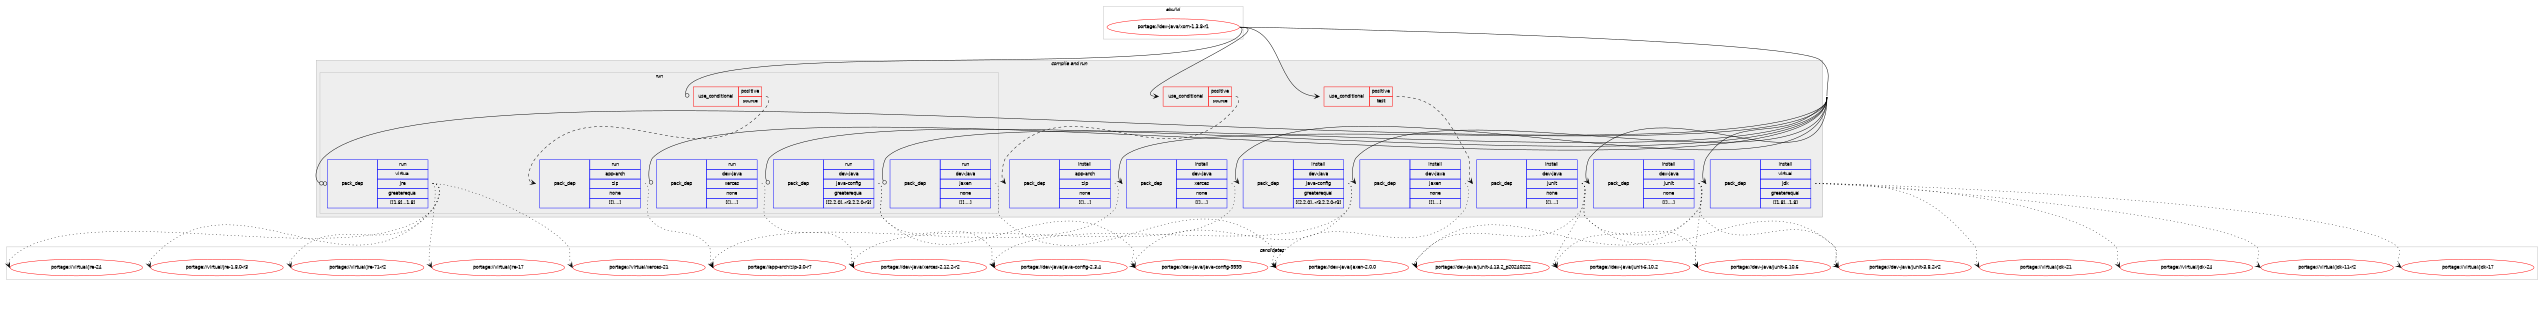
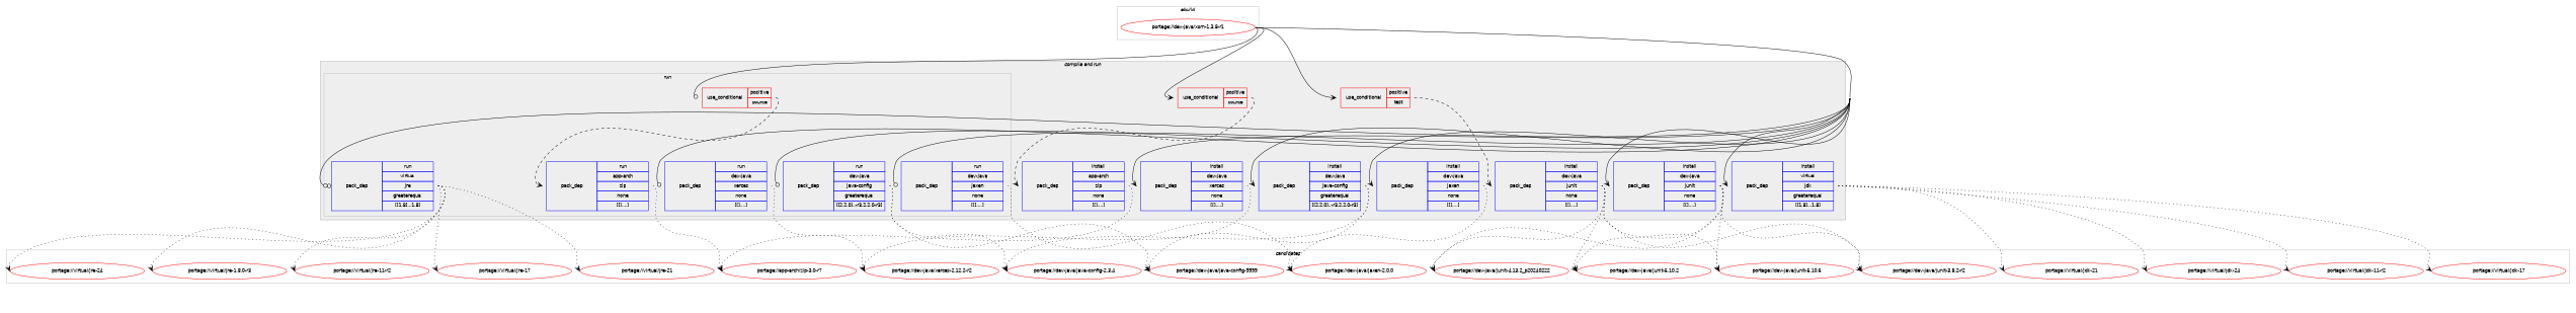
  digraph {
    compound=true
    concentrate=true
    fontname=Helvetica
    fontsize=10
    newrank=true
    rankdir=TB
    ranksep=1.5
    node [color=red fontname=Helvetica fontsize=10]
    edge [arrowhead=vee headport=w style=dotted tailport=e weight=100]
    n1 [label="portage://dev-java/xom-1.3.8-r1" width=4]
    n2 [color=blue label=<<TABLE BORDER="0" CELLBORDER="1" CELLSPACING="0" CELLPADDING="4" WIDTH="220"><TR><TD ROWSPAN="6" CELLPADDING="30">pack_dep</TD></TR><TR><TD WIDTH="110">install</TD></TR><TR><TD>app-arch</TD></TR><TR><TD>zip</TD></TR><TR><TD>none</TD></TR><TR><TD>[[],,,,]</TD></TR></TABLE>> shape=none]
    n3 [label=<<TABLE BORDER="0" CELLBORDER="1" CELLSPACING="0" CELLPADDING="4"><TR><TD ROWSPAN="3" CELLPADDING="10">use_conditional</TD></TR><TR><TD>positive</TD></TR><TR><TD>source</TD></TR></TABLE>> shape=none]
    n4 [color=blue label=<<TABLE BORDER="0" CELLBORDER="1" CELLSPACING="0" CELLPADDING="4" WIDTH="220"><TR><TD ROWSPAN="6" CELLPADDING="30">pack_dep</TD></TR><TR><TD WIDTH="110">install</TD></TR><TR><TD>dev-java</TD></TR><TR><TD>junit</TD></TR><TR><TD>none</TD></TR><TR><TD>[[],,,,]</TD></TR></TABLE>> shape=none]
    n5 [label=<<TABLE BORDER="0" CELLBORDER="1" CELLSPACING="0" CELLPADDING="4"><TR><TD ROWSPAN="3" CELLPADDING="10">use_conditional</TD></TR><TR><TD>positive</TD></TR><TR><TD>test</TD></TR></TABLE>> shape=none]
    n6 [color=blue label=<<TABLE BORDER="0" CELLBORDER="1" CELLSPACING="0" CELLPADDING="4" WIDTH="220"><TR><TD ROWSPAN="6" CELLPADDING="30">pack_dep</TD></TR><TR><TD WIDTH="110">install</TD></TR><TR><TD>dev-java</TD></TR><TR><TD>java-config</TD></TR><TR><TD>greaterequal</TD></TR><TR><TD>[[2,2,0],,-r3,2.2.0-r3]</TD></TR></TABLE>> shape=none]
    n7 [color=blue label=<<TABLE BORDER="0" CELLBORDER="1" CELLSPACING="0" CELLPADDING="4" WIDTH="220"><TR><TD ROWSPAN="6" CELLPADDING="30">pack_dep</TD></TR><TR><TD WIDTH="110">install</TD></TR><TR><TD>dev-java</TD></TR><TR><TD>jaxen</TD></TR><TR><TD>none</TD></TR><TR><TD>[[],,,,]</TD></TR></TABLE>> shape=none]
    n8 [color=blue label=<<TABLE BORDER="0" CELLBORDER="1" CELLSPACING="0" CELLPADDING="4" WIDTH="220"><TR><TD ROWSPAN="6" CELLPADDING="30">pack_dep</TD></TR><TR><TD WIDTH="110">install</TD></TR><TR><TD>dev-java</TD></TR><TR><TD>junit</TD></TR><TR><TD>none</TD></TR><TR><TD>[[],,,,]</TD></TR></TABLE>> shape=none]
    n9 [color=blue label=<<TABLE BORDER="0" CELLBORDER="1" CELLSPACING="0" CELLPADDING="4" WIDTH="220"><TR><TD ROWSPAN="6" CELLPADDING="30">pack_dep</TD></TR><TR><TD WIDTH="110">install</TD></TR><TR><TD>dev-java</TD></TR><TR><TD>xerces</TD></TR><TR><TD>none</TD></TR><TR><TD>[[],,,,]</TD></TR></TABLE>> shape=none]
    n10 [color=blue label=<<TABLE BORDER="0" CELLBORDER="1" CELLSPACING="0" CELLPADDING="4" WIDTH="220"><TR><TD ROWSPAN="6" CELLPADDING="30">pack_dep</TD></TR><TR><TD WIDTH="110">install</TD></TR><TR><TD>virtual</TD></TR><TR><TD>jdk</TD></TR><TR><TD>greaterequal</TD></TR><TR><TD>[[1,8],,,1.8]</TD></TR></TABLE>> shape=none]
    n11 [color=blue label=<<TABLE BORDER="0" CELLBORDER="1" CELLSPACING="0" CELLPADDING="4" WIDTH="220"><TR><TD ROWSPAN="6" CELLPADDING="30">pack_dep</TD></TR><TR><TD WIDTH="110">run</TD></TR><TR><TD>app-arch</TD></TR><TR><TD>zip</TD></TR><TR><TD>none</TD></TR><TR><TD>[[],,,,]</TD></TR></TABLE>> shape=none]
    n12 [label=<<TABLE BORDER="0" CELLBORDER="1" CELLSPACING="0" CELLPADDING="4"><TR><TD ROWSPAN="3" CELLPADDING="10">use_conditional</TD></TR><TR><TD>positive</TD></TR><TR><TD>source</TD></TR></TABLE>> shape=none]
    n13 [color=blue label=<<TABLE BORDER="0" CELLBORDER="1" CELLSPACING="0" CELLPADDING="4" WIDTH="220"><TR><TD ROWSPAN="6" CELLPADDING="30">pack_dep</TD></TR><TR><TD WIDTH="110">run</TD></TR><TR><TD>dev-java</TD></TR><TR><TD>java-config</TD></TR><TR><TD>greaterequal</TD></TR><TR><TD>[[2,2,0],,-r3,2.2.0-r3]</TD></TR></TABLE>> shape=none]
    n14 [color=blue label=<<TABLE BORDER="0" CELLBORDER="1" CELLSPACING="0" CELLPADDING="4" WIDTH="220"><TR><TD ROWSPAN="6" CELLPADDING="30">pack_dep</TD></TR><TR><TD WIDTH="110">run</TD></TR><TR><TD>dev-java</TD></TR><TR><TD>jaxen</TD></TR><TR><TD>none</TD></TR><TR><TD>[[],,,,]</TD></TR></TABLE>> shape=none]
    n15 [color=blue label=<<TABLE BORDER="0" CELLBORDER="1" CELLSPACING="0" CELLPADDING="4" WIDTH="220"><TR><TD ROWSPAN="6" CELLPADDING="30">pack_dep</TD></TR><TR><TD WIDTH="110">run</TD></TR><TR><TD>dev-java</TD></TR><TR><TD>xerces</TD></TR><TR><TD>none</TD></TR><TR><TD>[[],,,,]</TD></TR></TABLE>> shape=none]
    n16 [color=blue label=<<TABLE BORDER="0" CELLBORDER="1" CELLSPACING="0" CELLPADDING="4" WIDTH="220"><TR><TD ROWSPAN="6" CELLPADDING="30">pack_dep</TD></TR><TR><TD WIDTH="110">run</TD></TR><TR><TD>virtual</TD></TR><TR><TD>jre</TD></TR><TR><TD>greaterequal</TD></TR><TR><TD>[[1,8],,,1.8]</TD></TR></TABLE>> shape=none]
    n17 [label="portage://dev-java/xerces-2.12.2-r2" width=4]
    n18 [label="portage://app-arch/zip-3.0-r7" width=4]
    n19 [label="portage://dev-java/junit-5.10.6" width=4]
    n20 [label="portage://dev-java/junit-5.10.2" width=4]
    n21 [label="portage://dev-java/junit-4.13.2_p20240222" width=4]
    n22 [label="portage://dev-java/junit-3.8.2-r2" width=4]
    n23 [label="portage://dev-java/java-config-9999" width=4]
    n24 [label="portage://dev-java/java-config-2.3.4" width=4]
    n25 [label="portage://dev-java/jaxen-2.0.0" width=4]
    n26 [label="portage://virtual/jdk-24" width=4]
    n27 [label="portage://virtual/jdk-21" width=4]
    n28 [label="portage://virtual/jdk-17" width=4]
    n29 [label="portage://virtual/jdk-11-r2" width=4]
    n30 [label="portage://virtual/jre-24" width=4]
-   n31 [label="portage://virtual/xerces-21" width=4]
+   n31 [label="portage://virtual/jre-21" width=4]
    n32 [label="portage://virtual/jre-17" width=4]
-   n33 [label="portage://virtual/jre-71-r2" width=4]
+   n33 [label="portage://virtual/jre-11-r2" width=4]
    n34 [label="portage://virtual/jre-1.8.0-r3" width=4]
    subgraph cluster_1 {
      color=gray
      label=<<i>ebuild</i>>
      n1
    }
    subgraph cluster_2 {
      color=gray
      label=<<i>dependencies</i>>
      subgraph cluster_3 {
        color=gray
        fillcolor="#eeeeee"
        label=<<i>compile</i>>
        style=filled
        subgraph sub_4 {
          color=gray
          fillcolor="#eeeeee"
          label=<<i>compile</i>>
          style=filled
          n3
          subgraph sub_5 {
            color=gray
            fillcolor="#eeeeee"
            label=<<i>compile</i>>
            style=filled
            n2
          }
        }
        subgraph sub_6 {
          color=gray
          fillcolor="#eeeeee"
          label=<<i>compile</i>>
          style=filled
          n5
          subgraph sub_7 {
            color=gray
            fillcolor="#eeeeee"
            label=<<i>compile</i>>
            style=filled
            n4
          }
        }
        subgraph sub_8 {
          color=gray
          fillcolor="#eeeeee"
          label=<<i>compile</i>>
          style=filled
          n6
        }
        subgraph sub_9 {
          color=gray
          fillcolor="#eeeeee"
          label=<<i>compile</i>>
          style=filled
          n7
        }
        subgraph sub_10 {
          color=gray
          fillcolor="#eeeeee"
          label=<<i>compile</i>>
          style=filled
          n8
        }
        subgraph sub_11 {
          color=gray
          fillcolor="#eeeeee"
          label=<<i>compile</i>>
          style=filled
          n9
        }
        subgraph sub_12 {
          color=gray
          fillcolor="#eeeeee"
          label=<<i>compile</i>>
          style=filled
          n10
        }
      }
      subgraph cluster_13 {
        color=gray
        fillcolor="#eeeeee"
        label=<<i>compile and run</i>>
        style=filled
      }
      subgraph cluster_14 {
        color=gray
        fillcolor="#eeeeee"
        label=<<i>run</i>>
        style=filled
        subgraph sub_15 {
          color=gray
          fillcolor="#eeeeee"
          label=<<i>run</i>>
          style=filled
          n12
          subgraph sub_16 {
            color=gray
            fillcolor="#eeeeee"
            label=<<i>run</i>>
            style=filled
            n11
          }
        }
        subgraph sub_17 {
          color=gray
          fillcolor="#eeeeee"
          label=<<i>run</i>>
          style=filled
          n13
        }
        subgraph sub_18 {
          color=gray
          fillcolor="#eeeeee"
          label=<<i>run</i>>
          style=filled
          n14
        }
        subgraph sub_19 {
          color=gray
          fillcolor="#eeeeee"
          label=<<i>run</i>>
          style=filled
          n15
        }
        subgraph sub_20 {
          color=gray
          fillcolor="#eeeeee"
          label=<<i>run</i>>
          style=filled
          n16
        }
      }
    }
    subgraph cluster_21 {
      color=gray
      label=<<i>candidates</i>>
      rank=same
      subgraph sub_22 {
        color=black
        label=<<i>candidates</i>>
        nodesep=1
        rank=same
        n17
      }
      subgraph sub_23 {
        color=black
        label=<<i>candidates</i>>
        nodesep=1
        rank=same
        n18
      }
      subgraph sub_24 {
        color=black
        label=<<i>candidates</i>>
        nodesep=1
        rank=same
        n19
        n20
        n21
        n22
      }
      subgraph sub_25 {
        color=black
        label=<<i>candidates</i>>
        nodesep=1
        rank=same
        n23
        n24
      }
      subgraph sub_26 {
        color=black
        label=<<i>candidates</i>>
        nodesep=1
        rank=same
        n25
      }
      subgraph sub_27 {
        color=black
        label=<<i>candidates</i>>
        nodesep=1
        rank=same
        n19
        n20
        n21
        n22
      }
      subgraph sub_28 {
        color=black
        label=<<i>candidates</i>>
        nodesep=1
        rank=same
        n17
      }
      subgraph sub_29 {
        color=black
        label=<<i>candidates</i>>
        nodesep=1
        rank=same
        n26
        n27
        n28
        n29
      }
      subgraph sub_30 {
        color=black
        label=<<i>candidates</i>>
        nodesep=1
        rank=same
        n18
      }
      subgraph sub_31 {
        color=black
        label=<<i>candidates</i>>
        nodesep=1
        rank=same
        n23
        n24
      }
      subgraph sub_32 {
        color=black
        label=<<i>candidates</i>>
        nodesep=1
        rank=same
        n25
      }
      subgraph sub_33 {
        color=black
        label=<<i>candidates</i>>
        nodesep=1
        rank=same
        n30
        n31
        n32
        n33
        n34
      }
    }
    n1 -> n3 [style=solid weight=20]
    n1 -> n5 [style=solid weight=20]
    n1 -> n6 [style=solid weight=20]
    n1 -> n7 [style=solid weight=20]
    n1 -> n8 [style=solid weight=20]
    n1 -> n9 [style=solid weight=20]
    n1 -> n10 [style=solid weight=20]
    n1 -> n12 [arrowhead=odot style=solid weight=20]
    n1 -> n13 [arrowhead=odot style=solid weight=20]
    n1 -> n14 [arrowhead=odot style=solid weight=20]
    n1 -> n15 [arrowhead=odot style=solid weight=20]
    n1 -> n16 [arrowhead=odot style=solid weight=20]
    n2 -> n18
    n3 -> n2 [style=dashed weight=20]
    n4 -> n19
    n4 -> n20
    n4 -> n21
    n4 -> n22
    n5 -> n4 [style=dashed weight=20]
    n6 -> n23
    n6 -> n24
    n7 -> n25
    n8 -> n19
    n8 -> n20
    n8 -> n21
    n8 -> n22
    n9 -> n17
    n10 -> n26
    n10 -> n27
    n10 -> n28
    n10 -> n29
    n11 -> n18
    n12 -> n11 [style=dashed weight=20]
    n13 -> n23
    n13 -> n24
    n14 -> n25
    n15 -> n17
    n16 -> n30
    n16 -> n31
    n16 -> n32
    n16 -> n33
    n16 -> n34
  }
